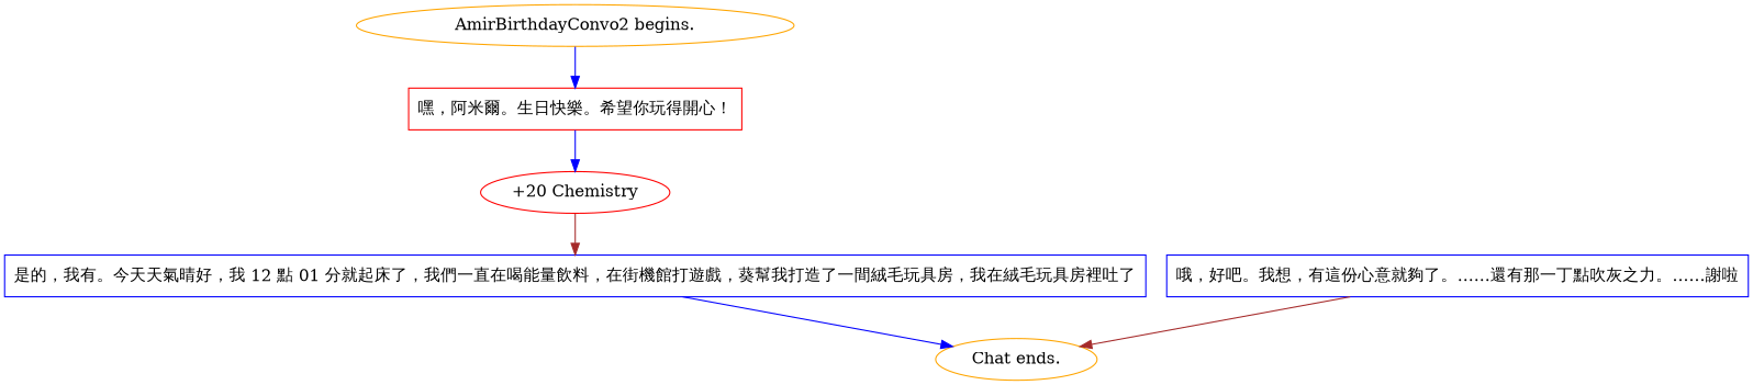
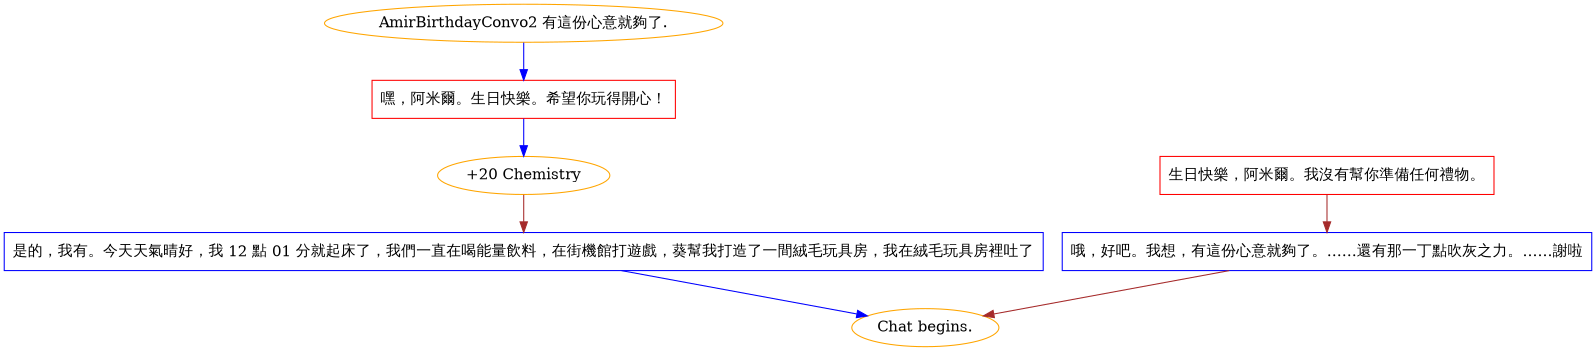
  digraph {
    node [color=orange shape=box]
    edge [color=blue]
-   "AmirBirthdayConvo2 begins." [shape=""]
+   "AmirBirthdayConvo2 begins." [label="AmirBirthdayConvo2 有這份心意就夠了." shape=""]
    n2 [color=red label="嘿，阿米爾。生日快樂。希望你玩得開心！"]
+   n3 [color=red label="生日快樂，阿米爾。我沒有幫你準備任何禮物。"]
    n4 [color=blue label="哦，好吧。我想，有這份心意就夠了。……還有那一丁點吹灰之力。……謝啦"]
-   n5 [color=red label="+20 Chemistry" shape=""]
-   "Chat ends." [shape=""]
+   n5 [label="+20 Chemistry" shape=""]
+   "Chat ends." [label="Chat begins." shape=""]
    n7 [color=blue label="是的，我有。今天天氣晴好，我 12 點 01 分就起床了，我們一直在喝能量飲料，在街機館打遊戲，葵幫我打造了一間絨毛玩具房，我在絨毛玩具房裡吐了"]
    "AmirBirthdayConvo2 begins." -> n2
    n2 -> n5
+   n3 -> n4 [color=brown]
    n4 -> "Chat ends." [color=brown]
    n5 -> n7 [color=brown]
    n7 -> "Chat ends."
  }
